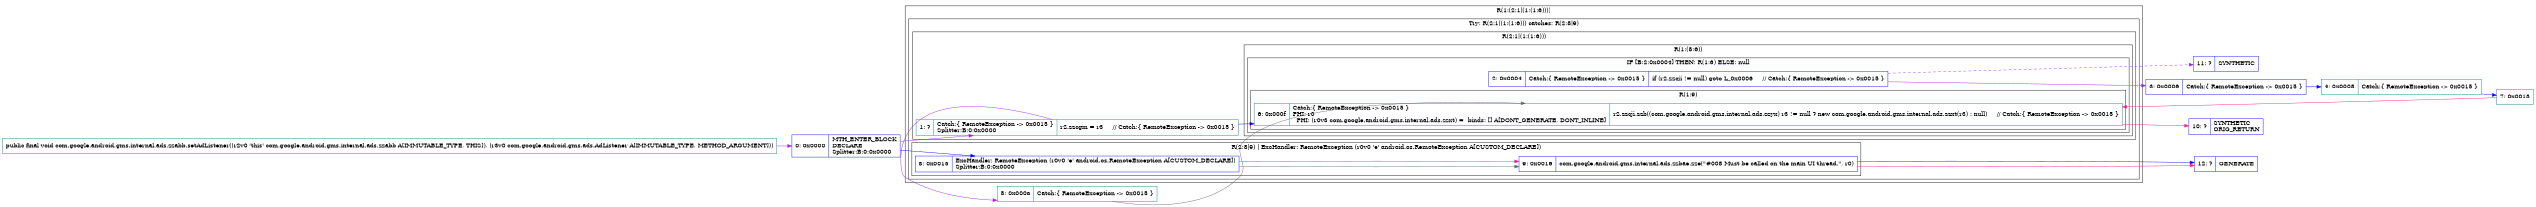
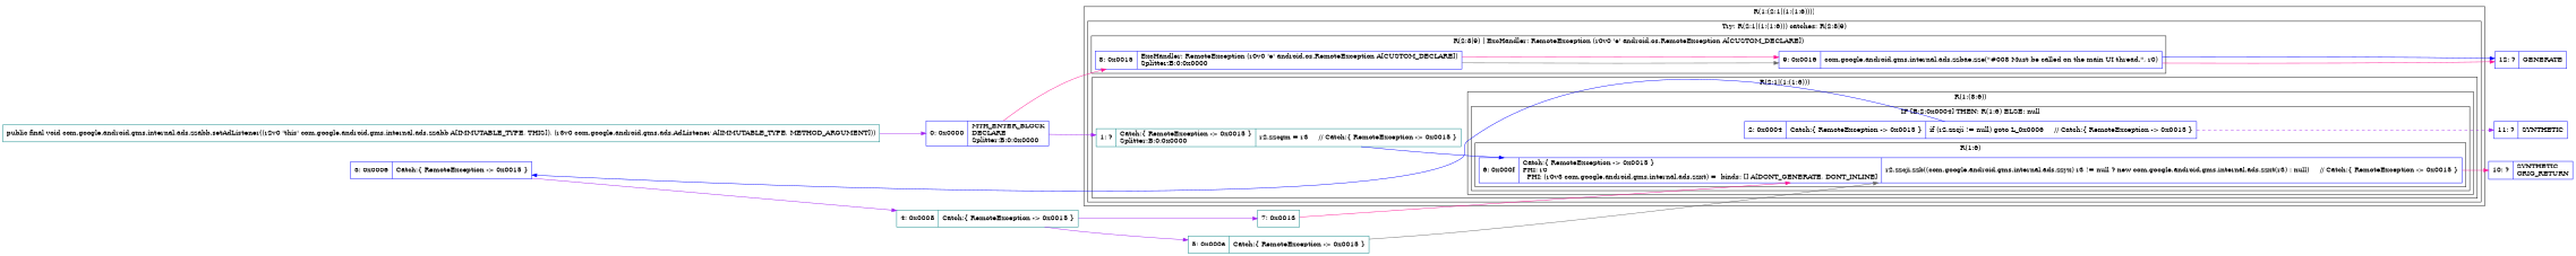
  digraph {
    fontname="DejaVu Serif"
    rankdir=LR
    node [color=blue fontname="DejaVu Serif" shape=record]
    edge [color=purple fontname="DejaVu Serif"]
-   n1 [color=teal label="{6\:\ 0x000f|Catch:\{ RemoteException \-\> 0x0015 \}\lPHI: r0 \l  PHI: (r0v3 com.google.android.gms.internal.ads.zzxt) =  binds: [] A[DONT_GENERATE, DONT_INLINE]\l|r2.zzcji.zzb((com.google.android.gms.internal.ads.zzyx) r3 != null ? new com.google.android.gms.internal.ads.zzxt(r3) : null)     \/\/ Catch:\{ RemoteException \-\> 0x0015 \}\l}"]
+   n1 [label="{6\:\ 0x000f|Catch:\{ RemoteException \-\> 0x0015 \}\lPHI: r0 \l  PHI: (r0v3 com.google.android.gms.internal.ads.zzxt) =  binds: [] A[DONT_GENERATE, DONT_INLINE]\l|r2.zzcji.zzb((com.google.android.gms.internal.ads.zzyx) r3 != null ? new com.google.android.gms.internal.ads.zzxt(r3) : null)     \/\/ Catch:\{ RemoteException \-\> 0x0015 \}\l}"]
    n2 [label="{2\:\ 0x0004|Catch:\{ RemoteException \-\> 0x0015 \}\l|if (r2.zzcji != null) goto L_0x0006     \/\/ Catch:\{ RemoteException \-\> 0x0015 \}\l}"]
    n3 [color=teal label="{1\:\ ?|Catch:\{ RemoteException \-\> 0x0015 \}\lSplitter:B:0:0x0000\l|r2.zzcgm = r3     \/\/ Catch:\{ RemoteException \-\> 0x0015 \}\l}"]
    n4 [label="{8\:\ 0x0015|ExcHandler: RemoteException (r0v0 'e' android.os.RemoteException A[CUSTOM_DECLARE])\lSplitter:B:0:0x0000\l}"]
    n5 [label="{9\:\ 0x0016|com.google.android.gms.internal.ads.zzbae.zze(\"#008 Must be called on the main UI thread.\", r0)\l}"]
    n6 [label="{10\:\ ?|SYNTHETIC\lORIG_RETURN\l}"]
    n7 [label="{3\:\ 0x0006|Catch:\{ RemoteException \-\> 0x0015 \}\l}"]
    n8 [label="{11\:\ ?|SYNTHETIC\l}"]
    n9 [label="{12\:\ ?|GENERATE\l}"]
    n10 [color=teal label="{4\:\ 0x0008|Catch:\{ RemoteException \-\> 0x0015 \}\l}"]
    n11 [label="{0\:\ 0x0000|MTH_ENTER_BLOCK\lDECLARE\lSplitter:B:0:0x0000\l}"]
    n12 [color=teal label="{5\:\ 0x000a|Catch:\{ RemoteException \-\> 0x0015 \}\l}"]
    n13 [color=teal label="{7\:\ 0x0013}"]
    n14 [color=teal label="{public final void com.google.android.gms.internal.ads.zzabb.setAdListener((r2v0 'this' com.google.android.gms.internal.ads.zzabb A[IMMUTABLE_TYPE, THIS]), (r3v0 com.google.android.gms.ads.AdListener A[IMMUTABLE_TYPE, METHOD_ARGUMENT])) }"]
    subgraph cluster_1 {
      label="R(1:(2:1|(1:(1:6))))"
      subgraph cluster_2 {
        label="Try: R(2:1|(1:(1:6))) catches: R(2:8|9)"
        subgraph cluster_3 {
          label="R(2:1|(1:(1:6)))"
          n3
          subgraph cluster_4 {
            label="R(1:(8:6))"
            subgraph cluster_5 {
              label="IF [B:2:0x0004] THEN: R(1:6) ELSE: null"
              n2
              subgraph cluster_6 {
-               label="R(1:9)"
+               label="R(1:6)"
                n1
              }
            }
          }
        }
        subgraph cluster_7 {
          label="R(2:8|9) | ExcHandler: RemoteException (r0v0 'e' android.os.RemoteException A[CUSTOM_DECLARE])\l"
          n4
          n5
        }
      }
    }
    subgraph cluster_8 {
      label="R(2:8|9) | ExcHandler: RemoteException (r0v0 'e' android.os.RemoteException A[CUSTOM_DECLARE])\l"
    }
    n1 -> n6 [color=deeppink]
-   n2 -> n7
+   n2 -> n7 [color=blue]
    n2 -> n8 [style=dashed]
    n3 -> n1 [color=blue]
    n4 -> n5 [color=gray40]
    n4 -> n5 [color=deeppink]
    n5 -> n9 [color=deeppink]
    n5 -> n9 [color=blue]
-   n7 -> n10 [color=blue]
-   n3 -> n12
-   n10 -> n13 [color=blue]
+   n7 -> n10
+   n10 -> n12
+   n10 -> n13
    n11 -> n3
-   n11 -> n4 [color=blue]
+   n11 -> n4 [color=deeppink]
    n12 -> n1 [color=gray40]
    n13 -> n1 [color=deeppink]
    n14 -> n11
  }
